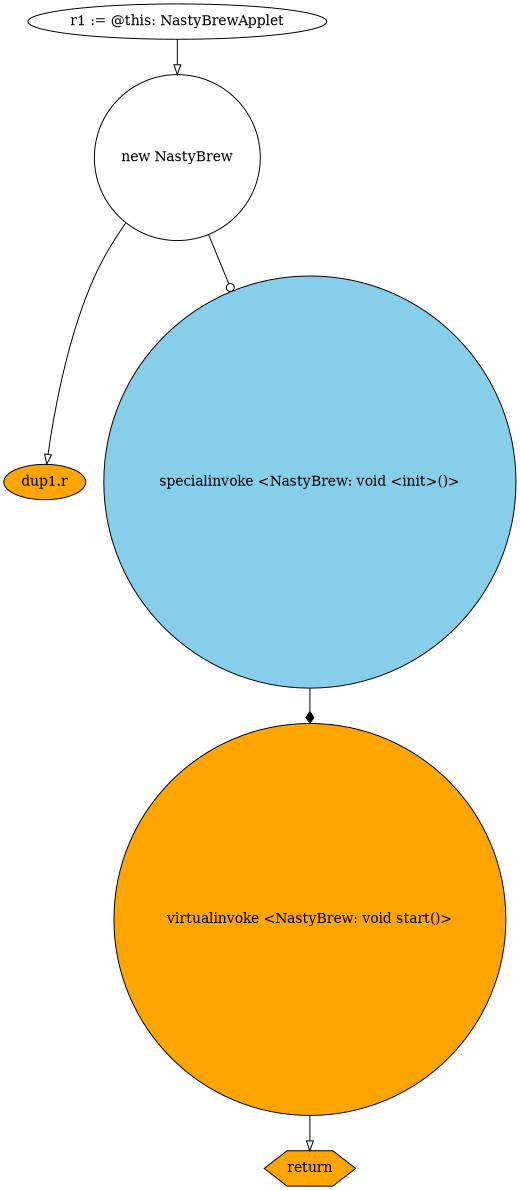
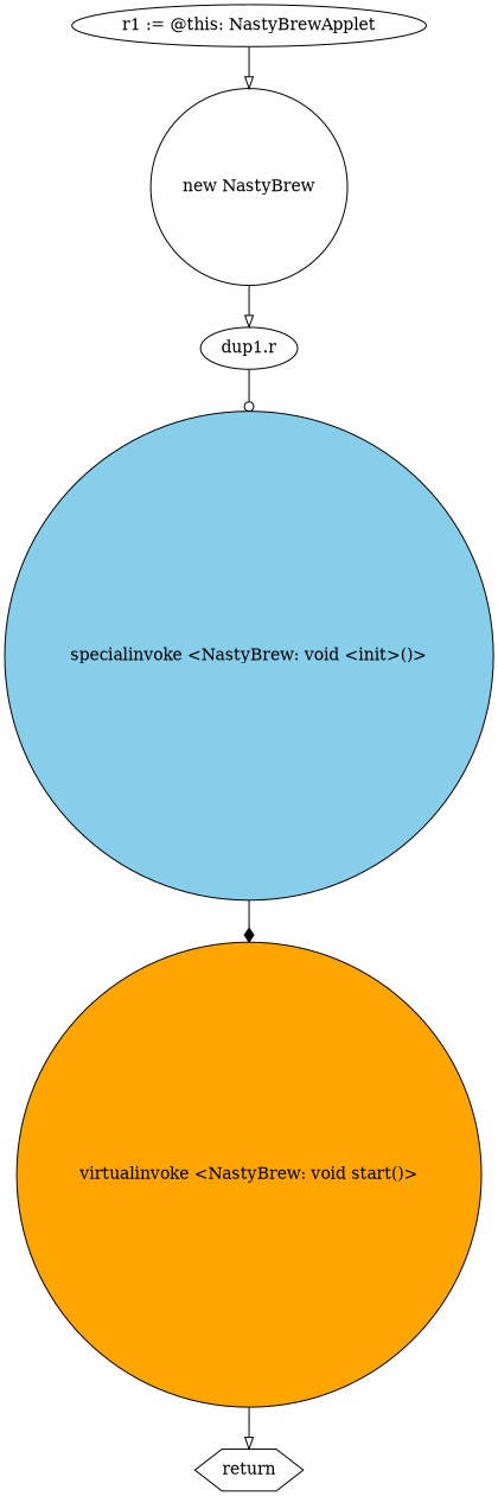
  digraph {
    node [fillcolor=white shape=circle style=filled]
    edge [arrowhead=onormal]
    n1 [label="r1 := @this: NastyBrewApplet" shape=ellipse]
    "new NastyBrew"
-   "dup1.r" [fillcolor=orange shape=ellipse]
+   "dup1.r" [shape=ellipse]
    "specialinvoke <NastyBrew: void <init>()>" [fillcolor=skyblue]
    "virtualinvoke <NastyBrew: void start()>" [fillcolor=orange]
-   return [fillcolor=orange shape=hexagon]
+   return [shape=hexagon]
    n1 -> "new NastyBrew"
    "new NastyBrew" -> "dup1.r"
-   "new NastyBrew" -> "specialinvoke <NastyBrew: void <init>()>" [arrowhead=odot]
+   "dup1.r" -> "specialinvoke <NastyBrew: void <init>()>" [arrowhead=odot]
    "specialinvoke <NastyBrew: void <init>()>" -> "virtualinvoke <NastyBrew: void start()>" [arrowhead=diamond]
    "virtualinvoke <NastyBrew: void start()>" -> return
  }
